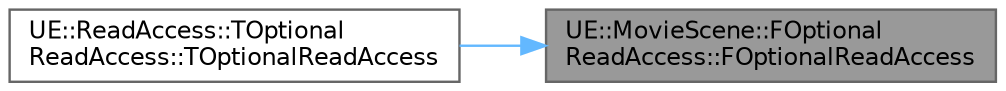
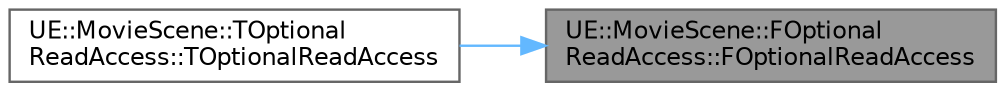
  digraph {
    rankdir=RL
    node [fontname=Helvetica fontsize=10 shape=box style=filled]
    n1 [color=gray40 fillcolor=grey60 fontcolor=black height=0.2 label="UE::MovieScene::FOptional\lReadAccess::FOptionalReadAccess" width=0.4]
-   n2 [color=grey40 fillcolor=white height=0.2 label="UE::ReadAccess::TOptional\lReadAccess::TOptionalReadAccess" width=0.4]
+   n2 [color=grey40 fillcolor=white height=0.2 label="UE::MovieScene::TOptional\lReadAccess::TOptionalReadAccess" width=0.4]
    n1 -> n2 [color=steelblue1 dir=back fontname=Helvetica fontsize=10 labelfontname=Helvetica labelfontsize=10 style=solid]
  }
